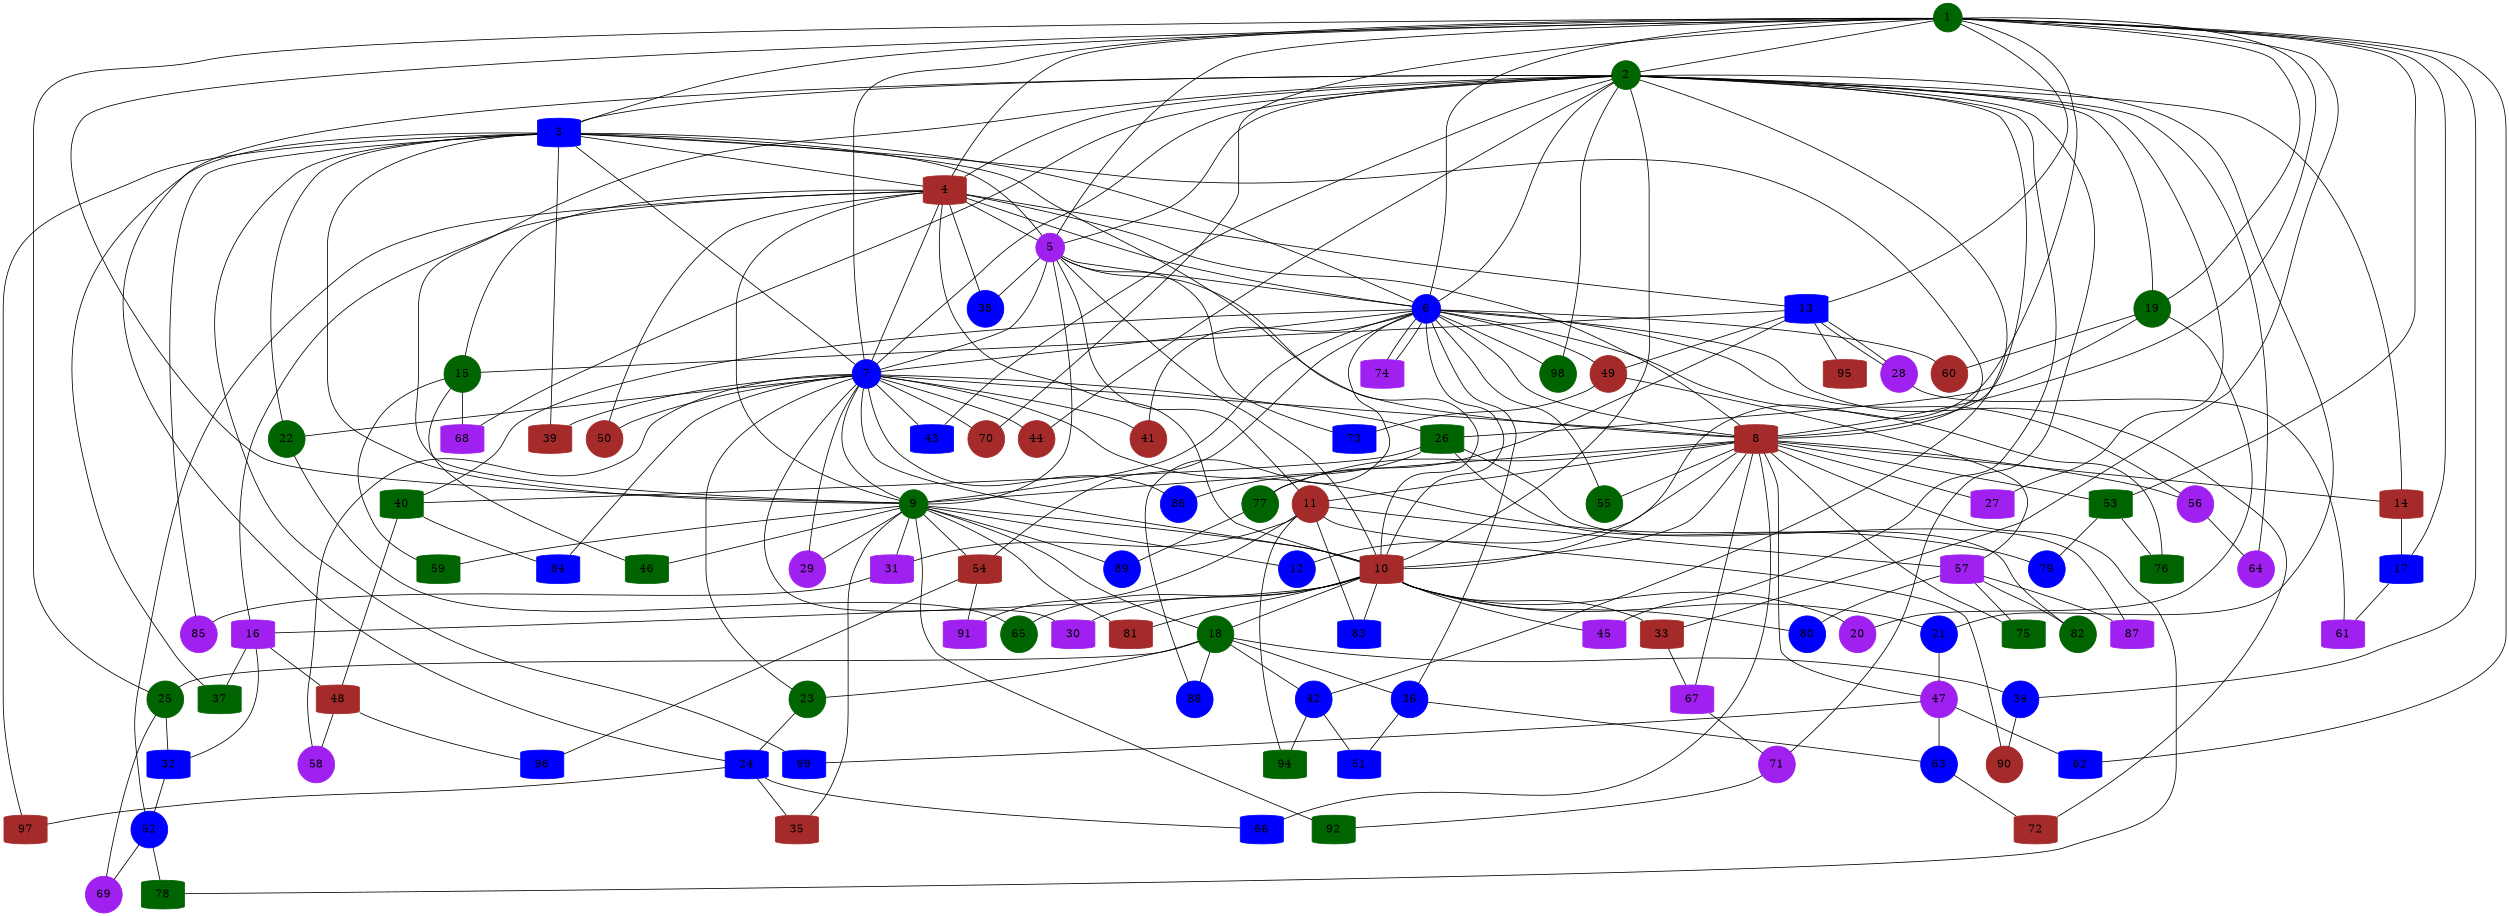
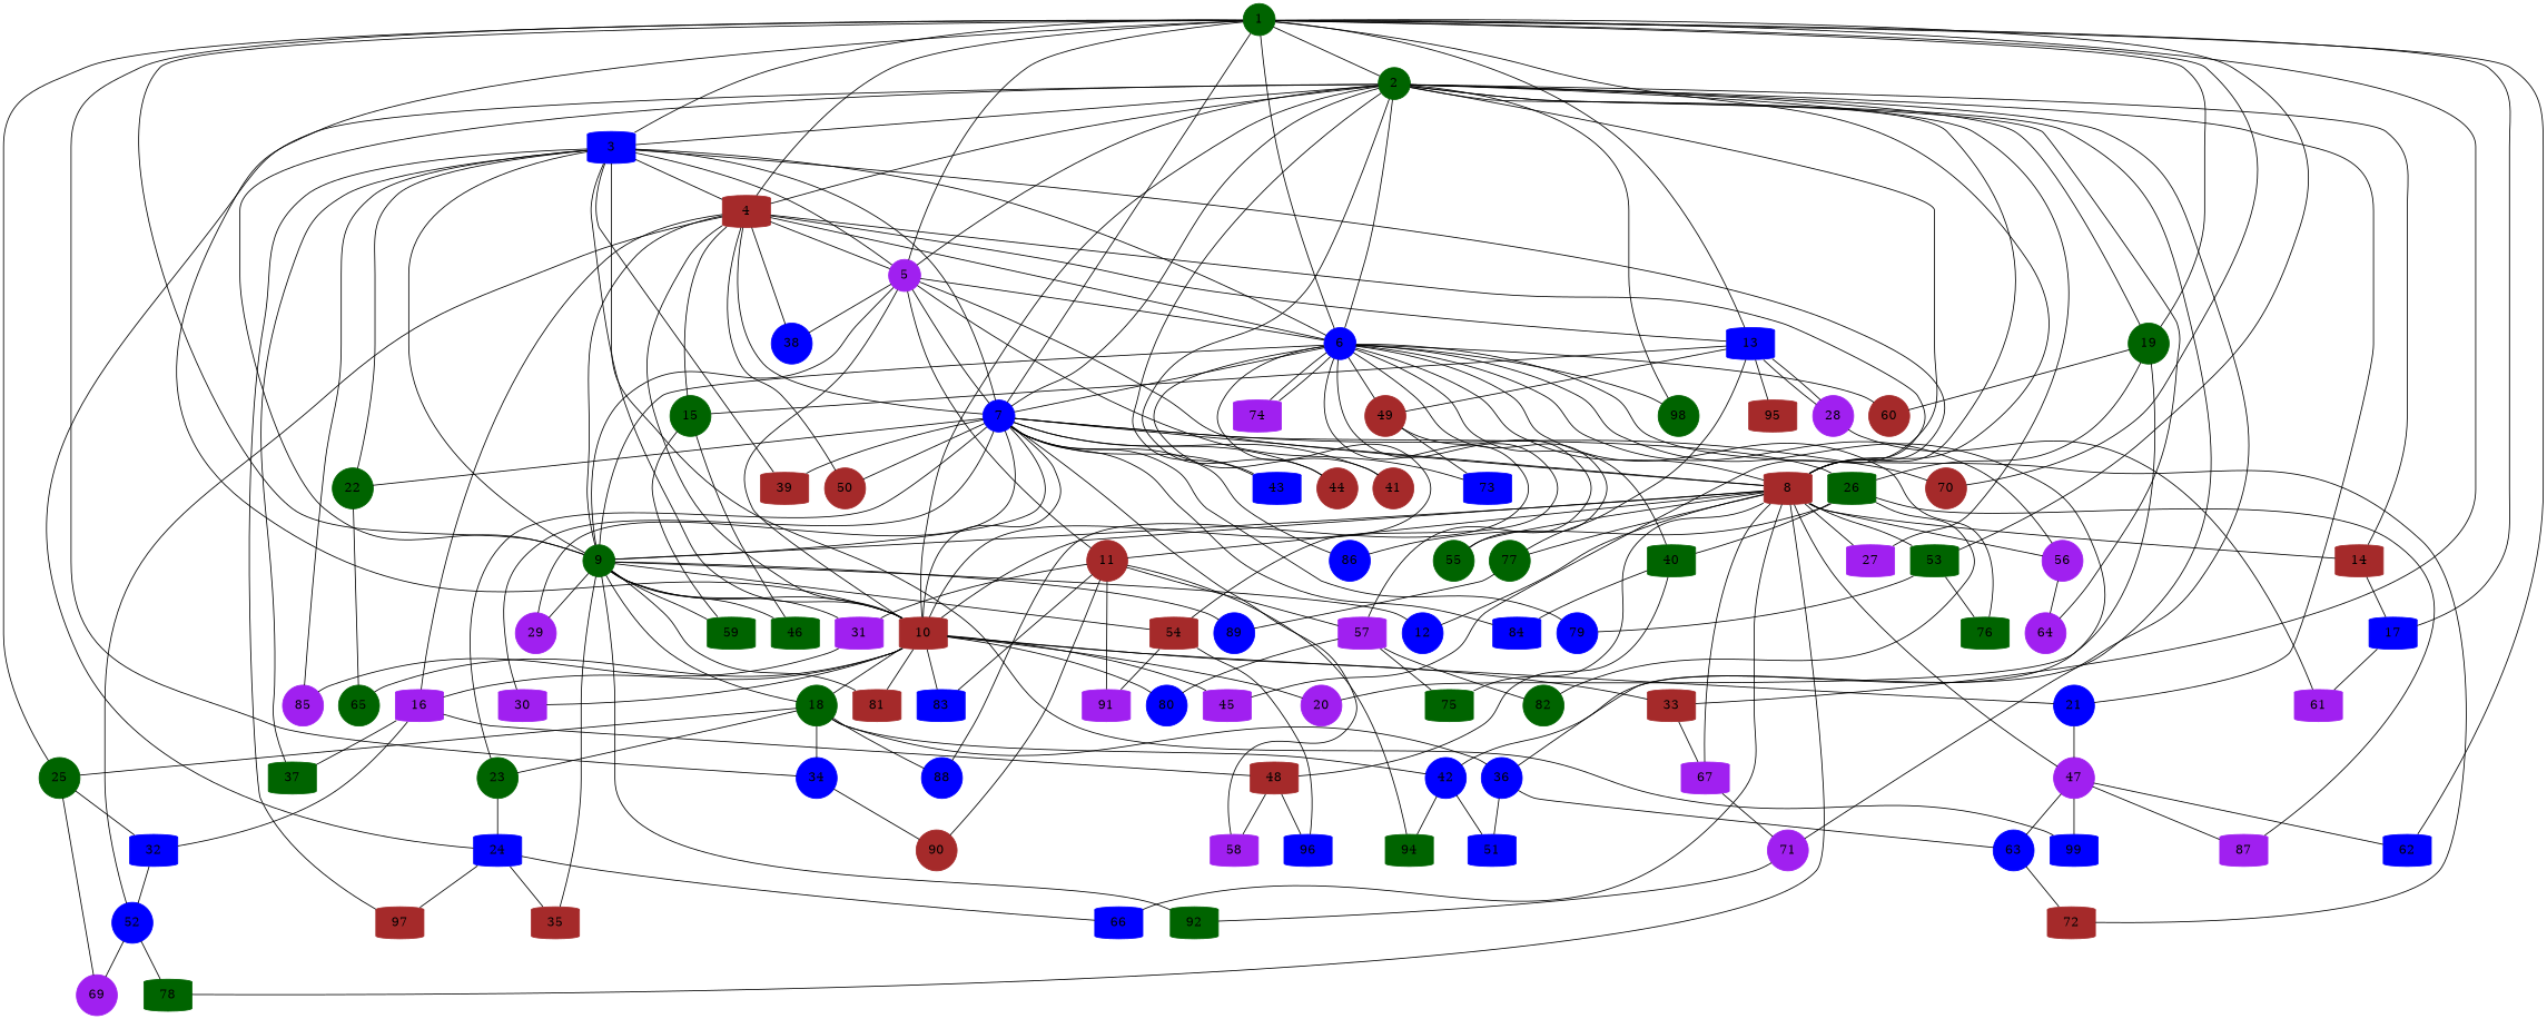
  graph {
    node [color=blue shape=cylinder style=filled]
    1 [color=darkgreen shape=circle]
    2 [color=darkgreen shape=circle]
    3
    4 [color=brown]
    5 [color=purple shape=circle]
    6 [shape=circle]
    7 [shape=circle]
    8 [color=brown]
    9 [color=darkgreen shape=circle]
    10 [color=brown]
    13
    17
    19 [color=darkgreen shape=circle]
    25 [color=darkgreen shape=circle]
    33 [color=brown]
    34 [shape=circle]
    53 [color=darkgreen]
    62
    70 [color=brown shape=circle]
    14 [color=brown]
    21 [shape=circle]
    24
    27 [color=purple]
    42 [shape=circle]
    43
    44 [color=brown shape=circle]
    45 [color=purple]
    64 [color=purple shape=circle]
-   68 [color=purple]
    71 [color=purple shape=circle]
    98 [color=darkgreen shape=circle]
    22 [color=darkgreen shape=circle]
    37 [color=darkgreen]
    39 [color=brown]
    85 [color=purple shape=circle]
    97 [color=brown]
    99
    15 [color=darkgreen shape=circle]
    16 [color=purple]
    38 [shape=circle]
    50 [color=brown shape=circle]
    52 [shape=circle]
    11 [color=brown shape=circle]
    73
    36 [shape=circle]
    40 [color=darkgreen]
    41 [color=brown shape=circle]
    49 [color=brown shape=circle]
    54 [color=brown]
    55 [color=darkgreen shape=circle]
    56 [color=purple shape=circle]
    60 [color=brown shape=circle]
    72 [color=brown]
    74 [color=purple]
    76 [color=darkgreen]
    88 [shape=circle]
    23 [color=darkgreen shape=circle]
    26 [color=darkgreen]
    29 [color=purple shape=circle]
    30 [color=purple]
-   58 [color=purple shape=circle]
+   58 [color=purple]
    79 [shape=circle]
    84
    86 [shape=circle]
    12 [shape=circle]
    47 [color=purple shape=circle]
    66
    67 [color=purple]
    75 [color=darkgreen]
    77 [color=darkgreen shape=circle]
    78 [color=darkgreen]
    18 [color=darkgreen shape=circle]
    31 [color=purple]
    35 [color=brown]
    46 [color=darkgreen]
    59 [color=darkgreen]
    81 [color=brown]
    89 [shape=circle]
    92 [color=darkgreen]
    20 [color=purple shape=circle]
    65 [color=darkgreen shape=circle]
    80 [shape=circle]
    83
    28 [color=purple shape=circle]
    95 [color=brown]
    61 [color=purple]
    32
    69 [color=purple shape=circle]
    90 [color=brown shape=circle]
    94 [color=darkgreen]
    51
    48 [color=brown]
    57 [color=purple]
    91 [color=purple]
    63 [shape=circle]
    96
    82 [color=darkgreen shape=circle]
    87 [color=purple]
    1 -- 2
    1 -- 3
    1 -- 4
    1 -- 5
    1 -- 6
    1 -- 7
    1 -- 8
    1 -- 9
    1 -- 10
    1 -- 13
    1 -- 17
    1 -- 19
    1 -- 25
    1 -- 33
    1 -- 34
    1 -- 53
    1 -- 62
    1 -- 70
    2 -- 3
    2 -- 4
    2 -- 5
    2 -- 6
    2 -- 7
    2 -- 8
    2 -- 9
    2 -- 10
    2 -- 19
    2 -- 14
    2 -- 21
    2 -- 24
    2 -- 27
    2 -- 42
    2 -- 43
    2 -- 44
    2 -- 45
    2 -- 64
-   2 -- 68
    2 -- 71
    2 -- 98
    3 -- 4
    3 -- 5
    3 -- 6
    3 -- 7
    3 -- 8
    3 -- 9
    3 -- 10
    3 -- 22
    3 -- 37
    3 -- 39
    3 -- 85
    3 -- 97
    3 -- 99
    4 -- 5
    4 -- 6
    4 -- 7
    4 -- 8
    4 -- 9
    4 -- 10
    4 -- 13
    4 -- 15
    4 -- 16
    4 -- 38
    4 -- 50
    4 -- 52
    5 -- 6
    5 -- 7
    5 -- 8
    5 -- 9
    5 -- 10
    5 -- 38
    5 -- 11
    5 -- 73
    6 -- 7
    6 -- 8
    6 -- 9
    6 -- 10
    6 -- 98
    6 -- 36
    6 -- 40
    6 -- 41
    6 -- 49
    6 -- 54
    6 -- 55
    6 -- 56
    6 -- 60
    6 -- 72
    6 -- 74
    6 -- 74
    6 -- 76
    6 -- 88
    7 -- 8
    7 -- 9
    7 -- 10
    7 -- 70
    7 -- 43
    7 -- 44
    7 -- 22
    7 -- 39
    7 -- 50
    7 -- 41
    7 -- 23
    7 -- 26
    7 -- 29
    7 -- 30
    7 -- 58
    7 -- 79
    7 -- 84
    7 -- 86
    8 -- 9
    8 -- 10
    8 -- 53
    8 -- 14
    8 -- 27
    8 -- 11
    8 -- 55
    8 -- 56
    8 -- 12
    8 -- 47
    8 -- 66
    8 -- 67
    8 -- 75
    8 -- 77
    8 -- 78
    9 -- 10
    9 -- 54
    9 -- 29
    9 -- 12
    9 -- 18
    9 -- 31
    9 -- 35
    9 -- 46
    9 -- 59
    9 -- 81
    9 -- 89
    9 -- 92
    10 -- 33
    10 -- 21
    10 -- 45
    10 -- 16
    10 -- 30
    10 -- 18
    10 -- 81
    10 -- 20
    10 -- 65
    10 -- 80
    10 -- 83
    13 -- 15
    13 -- 49
    13 -- 77
    13 -- 28
    13 -- 28
    13 -- 95
    17 -- 61
    19 -- 60
    19 -- 26
    19 -- 20
    25 -- 32
    25 -- 69
    33 -- 67
    34 -- 90
    53 -- 76
    53 -- 79
    14 -- 17
    21 -- 47
    24 -- 97
    24 -- 66
    24 -- 35
    42 -- 94
    42 -- 51
    71 -- 92
    22 -- 65
-   15 -- 68
    15 -- 46
    15 -- 59
    16 -- 37
    16 -- 32
    16 -- 48
    52 -- 78
    52 -- 69
    11 -- 31
    11 -- 83
    11 -- 90
    11 -- 94
    11 -- 57
    11 -- 91
    36 -- 51
    36 -- 63
    40 -- 84
    40 -- 48
    49 -- 73
    49 -- 57
    54 -- 91
    54 -- 96
    56 -- 64
    23 -- 24
    26 -- 40
    26 -- 86
    26 -- 82
    26 -- 87
    47 -- 62
    47 -- 99
    47 -- 63
    67 -- 71
    77 -- 89
    18 -- 25
    18 -- 34
    18 -- 42
    18 -- 36
    18 -- 88
    18 -- 23
    31 -- 85
    28 -- 61
    32 -- 52
    48 -- 58
    48 -- 96
    57 -- 75
    57 -- 80
    57 -- 82
-   57 -- 87
+   47 -- 87
    63 -- 72
  }
